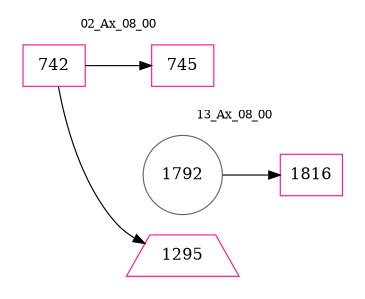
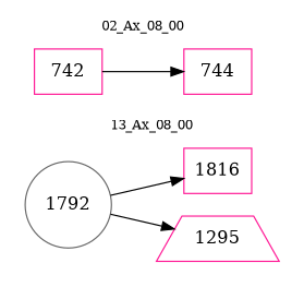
  digraph {
    rankdir=LR
    node [color=deeppink shape=box]
    edge [color=black]
    n1 [color=gray40 label=1792 shape=circle]
    n2 [label=1295 shape=trapezium]
    n3 [label=1816]
    n4 [label=742]
-   n5 [label=745]
+   n5 [label=744]
    subgraph cluster_1 {
      color=white
      fontsize=10
      label="13_Ax_08_00"
      n1
      n2
      n3
    }
    subgraph cluster_2 {
      color=white
      fontsize=10
      label="02_Ax_08_00"
      n4
      n5
    }
-   n4 -> n2
+   n1 -> n2
    n1 -> n3
    n4 -> n5
  }
